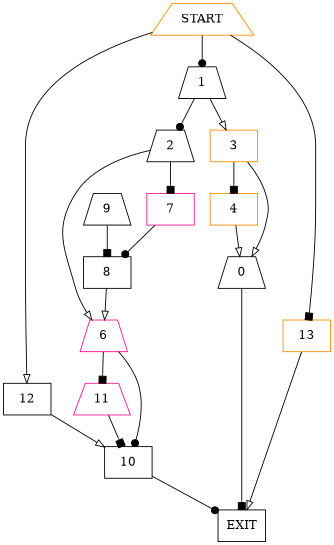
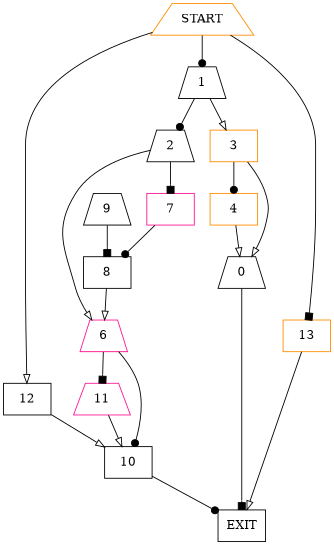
  digraph {
    fontname="DejaVu Serif"
    node [color=black fontname="DejaVu Serif" shape=box]
    edge [arrowhead=onormal fontname="DejaVu Serif"]
    n1 [color=darkorange label=START shape=trapezium]
    1 [shape=trapezium]
    12
    13 [color=darkorange]
    2 [shape=trapezium]
    3 [color=darkorange]
    10
    n8 [label=EXIT]
    6 [color=deeppink shape=trapezium]
    7 [color=deeppink]
    4 [color=darkorange]
    n12 [label=0 shape=trapezium]
    11 [color=deeppink shape=trapezium]
    8
    9 [shape=trapezium]
    n1 -> 1 [arrowhead=dot]
    n1 -> 12
    n1 -> 13 [arrowhead=box]
    1 -> 2 [arrowhead=dot]
    1 -> 3
    12 -> 10
    13 -> n8
    2 -> 6
    2 -> 7 [arrowhead=box]
-   3 -> 4 [arrowhead=box]
+   3 -> 4 [arrowhead=dot]
    3 -> n12
    10 -> n8 [arrowhead=dot]
    6 -> 10 [arrowhead=dot]
    6 -> 11 [arrowhead=box]
    7 -> 8 [arrowhead=dot]
    4 -> n12
    n12 -> n8 [arrowhead=box]
-   11 -> 10 [arrowhead=box]
+   11 -> 10
    8 -> 6
    9 -> 8 [arrowhead=box]
  }
